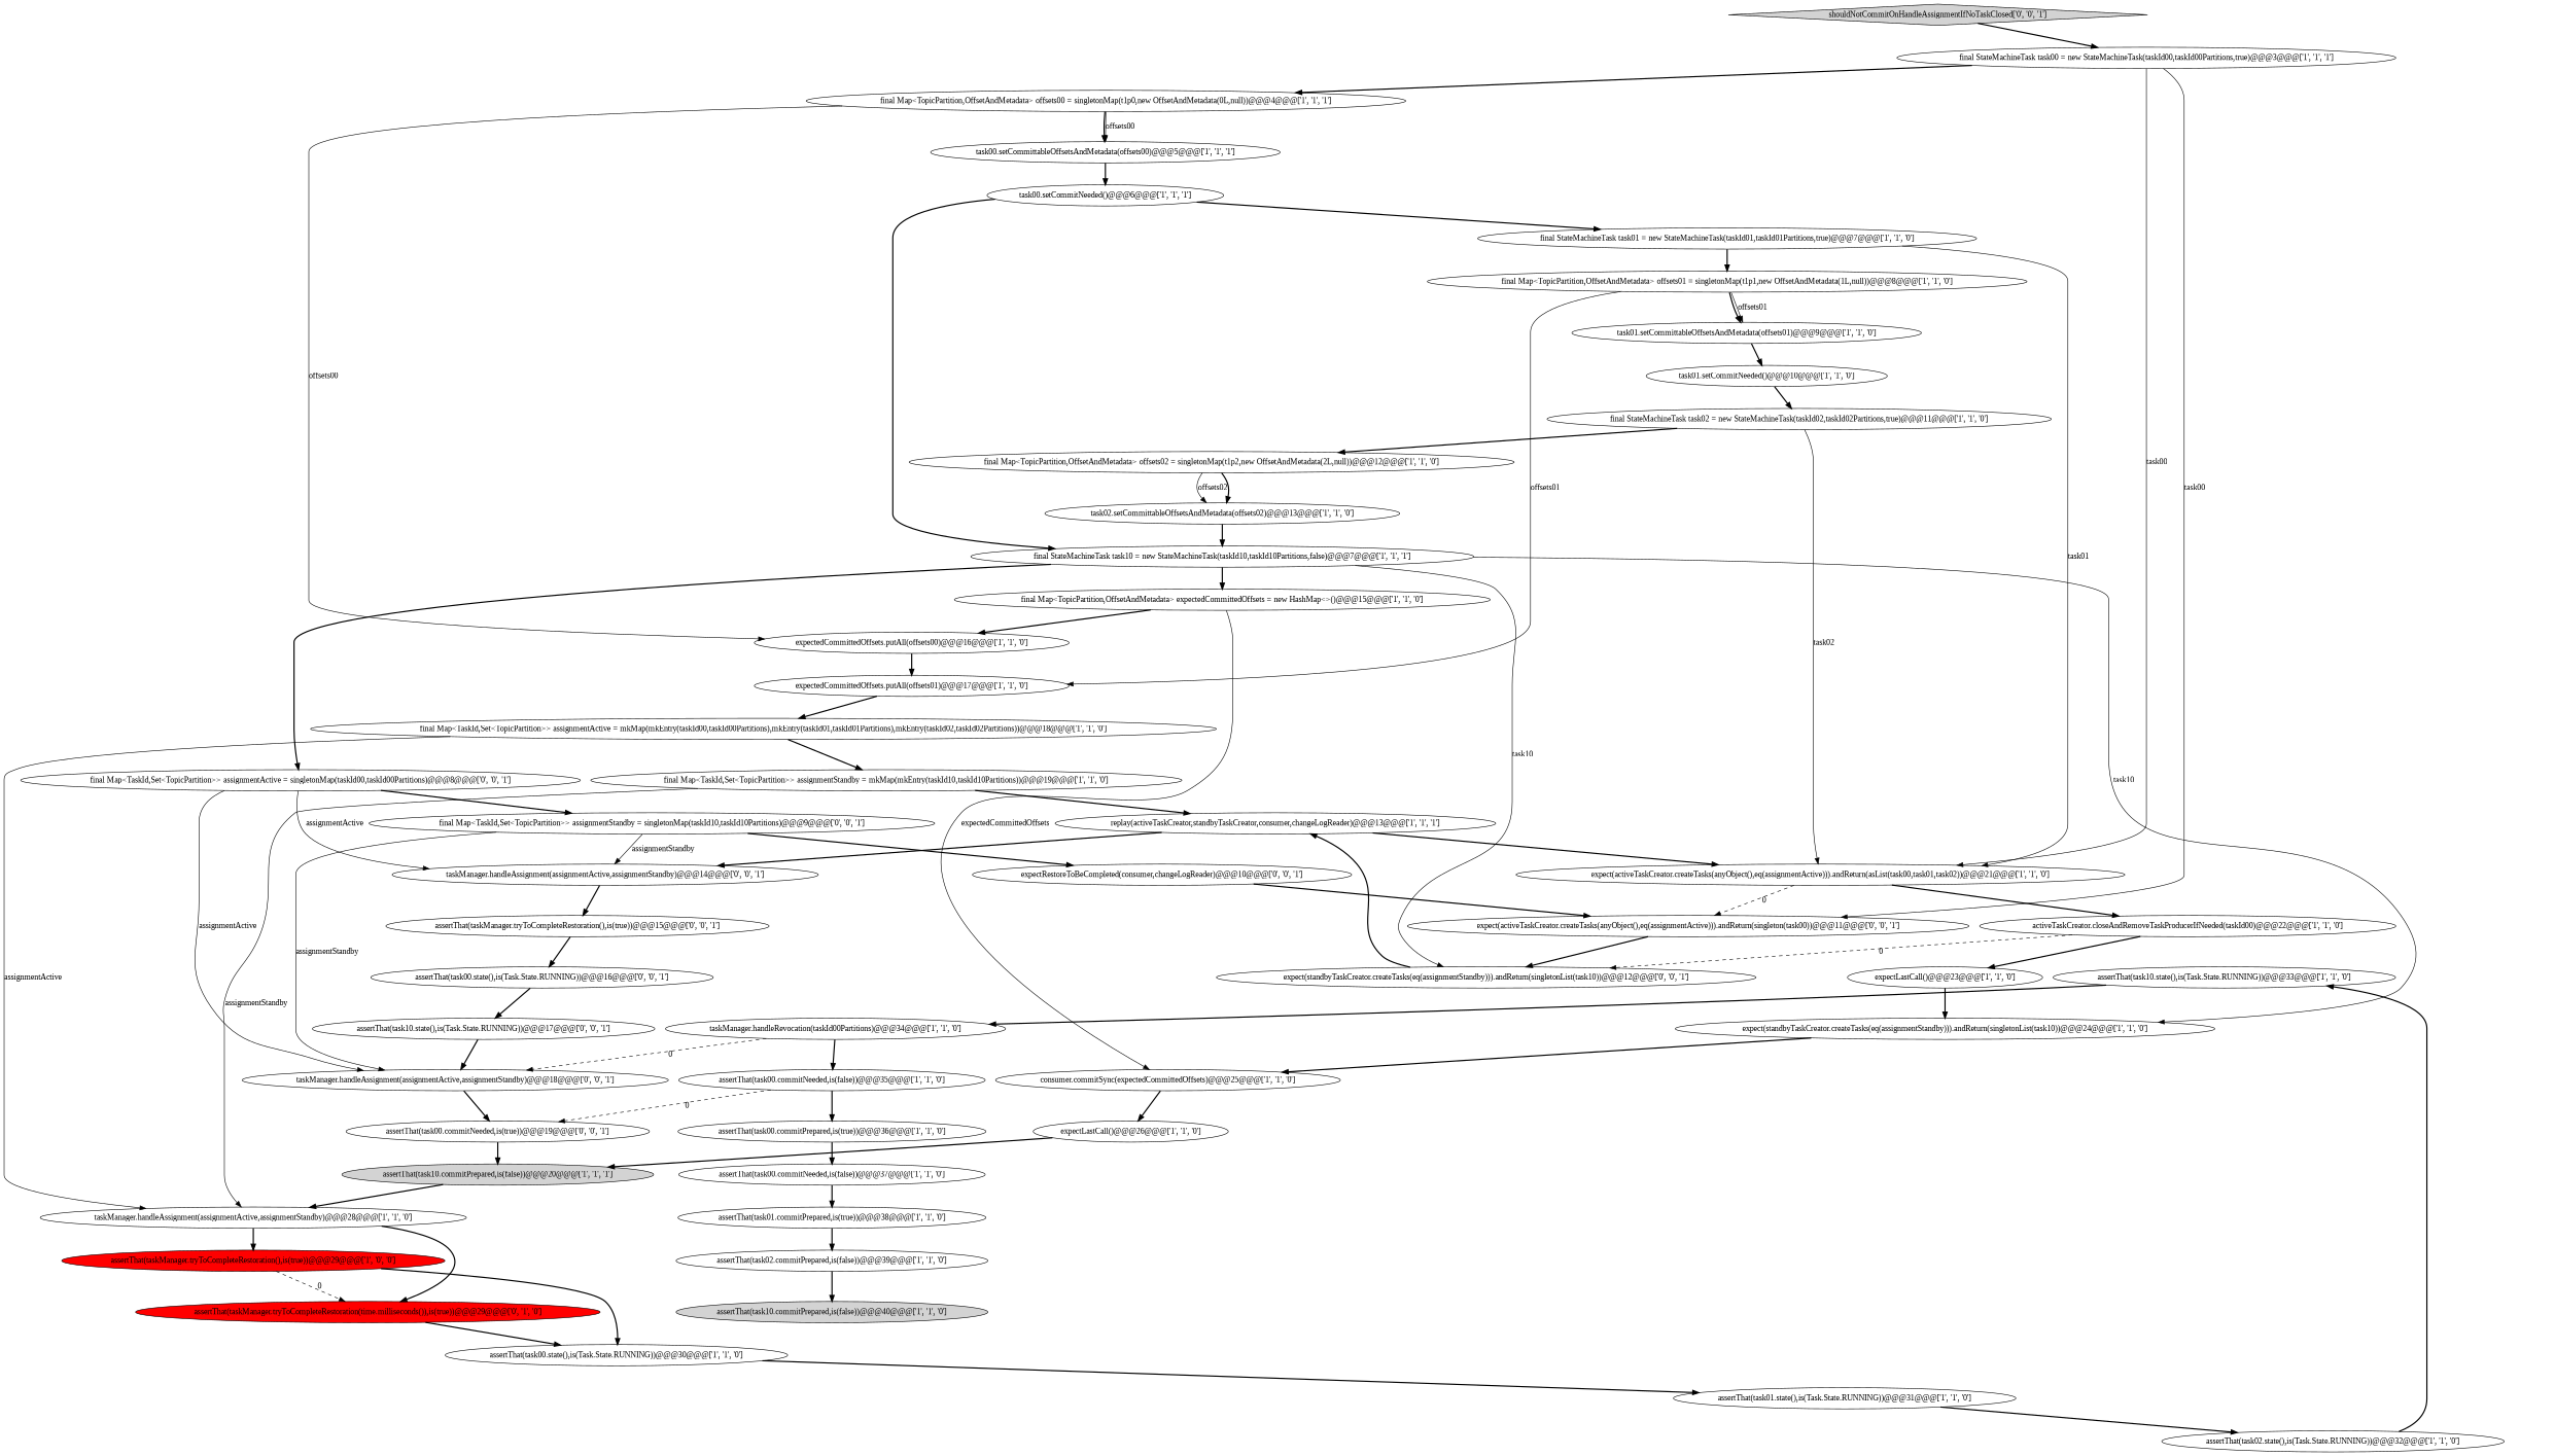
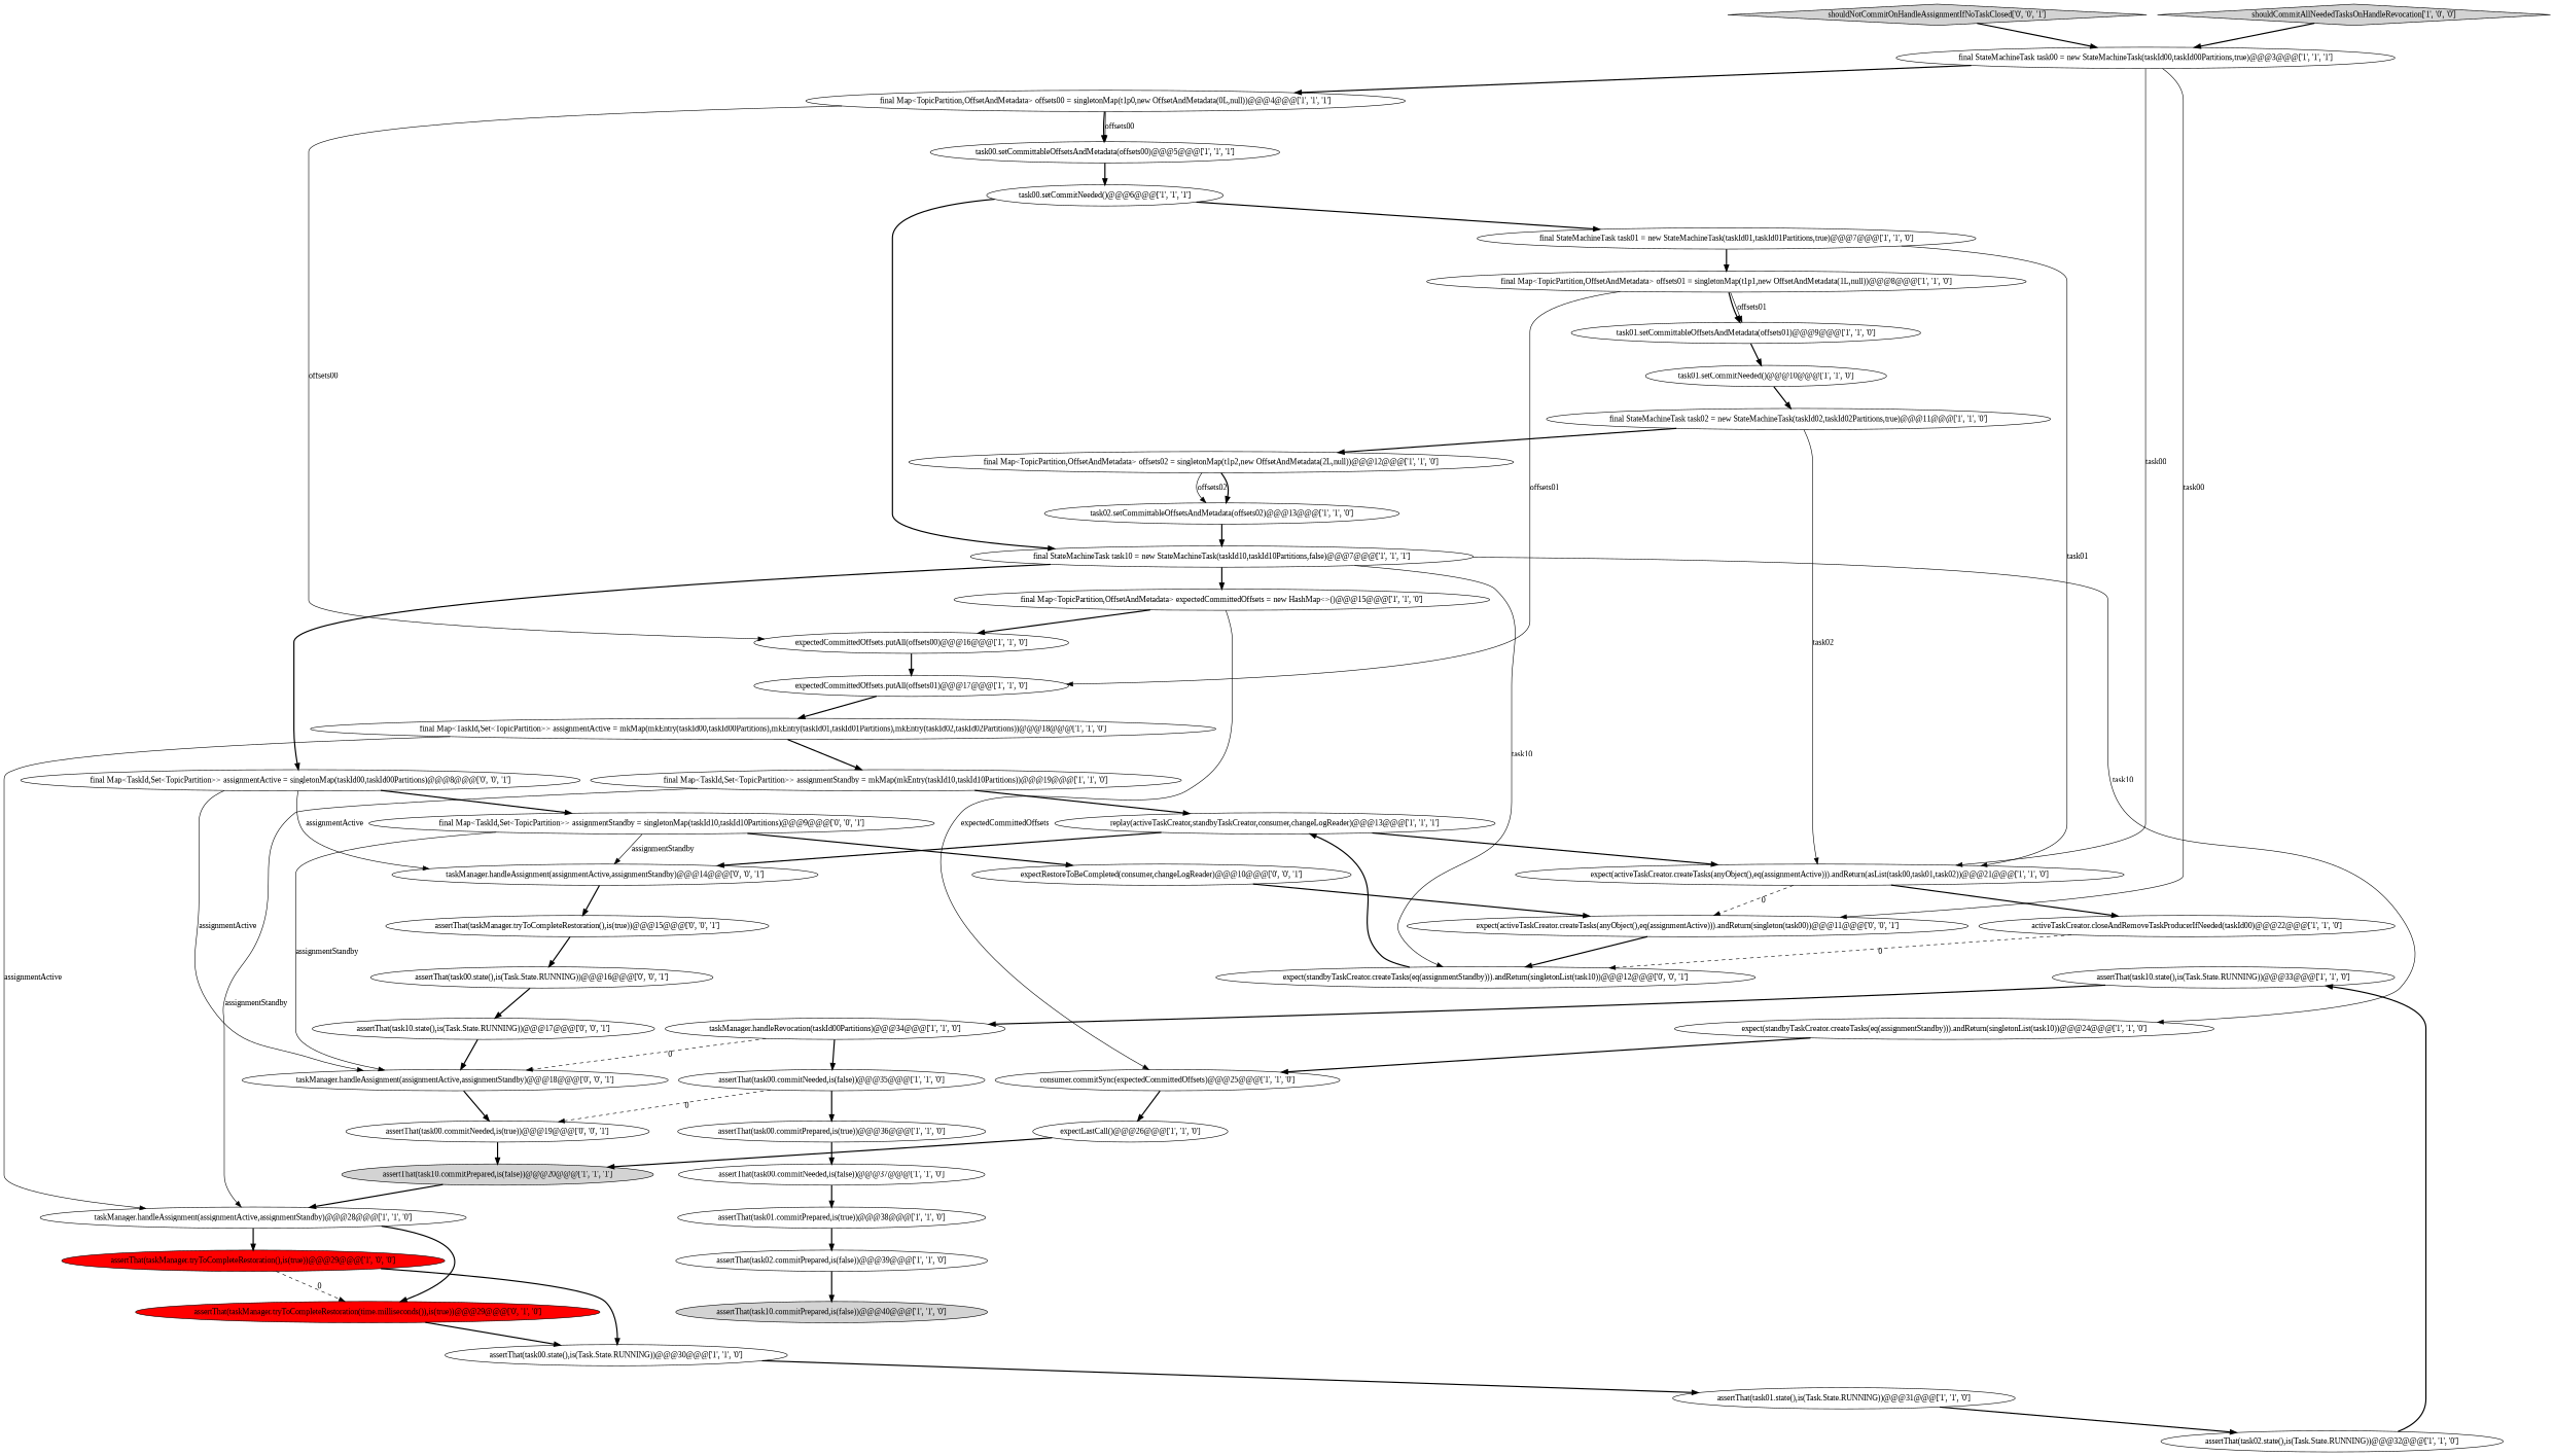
  digraph {
    fontname="Liberation Serif"
    node [fillcolor=white fontname="Liberation Serif" shape=ellipse style=filled]
    edge [fontname="Liberation Serif" style=bold]
    n1 [label="assertThat(task10.state(),is(Task.State.RUNNING))@@@33@@@['1', '1', '0']"]
    n2 [label="taskManager.handleRevocation(taskId00Partitions)@@@34@@@['1', '1', '0']"]
    n3 [label="taskManager.handleAssignment(assignmentActive,assignmentStandby)@@@18@@@['0', '0', '1']"]
    n4 [label="assertThat(task00.commitNeeded,is(false))@@@35@@@['1', '1', '0']"]
    n5 [label="final StateMachineTask task00 = new StateMachineTask(taskId00,taskId00Partitions,true)@@@3@@@['1', '1', '1']"]
    n6 [label="expect(activeTaskCreator.createTasks(anyObject(),eq(assignmentActive))).andReturn(singleton(task00))@@@11@@@['0', '0', '1']"]
    n7 [label="final Map<TopicPartition,OffsetAndMetadata> offsets00 = singletonMap(t1p0,new OffsetAndMetadata(0L,null))@@@4@@@['1', '1', '1']"]
    n8 [label="expect(activeTaskCreator.createTasks(anyObject(),eq(assignmentActive))).andReturn(asList(task00,task01,task02))@@@21@@@['1', '1', '0']"]
    n9 [label="final Map<TopicPartition,OffsetAndMetadata> expectedCommittedOffsets = new HashMap<>()@@@15@@@['1', '1', '0']"]
    n10 [label="consumer.commitSync(expectedCommittedOffsets)@@@25@@@['1', '1', '0']"]
    n11 [label="expectedCommittedOffsets.putAll(offsets00)@@@16@@@['1', '1', '0']"]
    n12 [label="expectLastCall()@@@26@@@['1', '1', '0']"]
    n13 [label="expectedCommittedOffsets.putAll(offsets01)@@@17@@@['1', '1', '0']"]
    n14 [label="expect(standbyTaskCreator.createTasks(eq(assignmentStandby))).andReturn(singletonList(task10))@@@12@@@['0', '0', '1']"]
    n15 [label="task00.setCommittableOffsetsAndMetadata(offsets00)@@@5@@@['1', '1', '1']"]
    n16 [label="activeTaskCreator.closeAndRemoveTaskProducerIfNeeded(taskId00)@@@22@@@['1', '1', '0']"]
    n17 [label="assertThat(task00.commitNeeded,is(false))@@@37@@@['1', '1', '0']"]
    n18 [label="assertThat(task01.commitPrepared,is(true))@@@38@@@['1', '1', '0']"]
    n19 [label="assertThat(task02.commitPrepared,is(false))@@@39@@@['1', '1', '0']"]
    n20 [label="assertThat(task00.commitNeeded,is(true))@@@19@@@['0', '0', '1']"]
    n21 [fillcolor=lightgray label="assertThat(task10.commitPrepared,is(false))@@@20@@@['1', '1', '1']"]
    n22 [label="taskManager.handleAssignment(assignmentActive,assignmentStandby)@@@28@@@['1', '1', '0']"]
    n23 [label="task00.setCommitNeeded()@@@6@@@['1', '1', '1']"]
    n24 [label="final StateMachineTask task01 = new StateMachineTask(taskId01,taskId01Partitions,true)@@@7@@@['1', '1', '0']"]
    n25 [label="final StateMachineTask task10 = new StateMachineTask(taskId10,taskId10Partitions,false)@@@7@@@['1', '1', '1']"]
    n26 [label="assertThat(task01.state(),is(Task.State.RUNNING))@@@31@@@['1', '1', '0']"]
    n27 [label="assertThat(task02.state(),is(Task.State.RUNNING))@@@32@@@['1', '1', '0']"]
    n28 [label="replay(activeTaskCreator,standbyTaskCreator,consumer,changeLogReader)@@@13@@@['1', '1', '1']"]
    n29 [label="task01.setCommitNeeded()@@@10@@@['1', '1', '0']"]
    n30 [label="final StateMachineTask task02 = new StateMachineTask(taskId02,taskId02Partitions,true)@@@11@@@['1', '1', '0']"]
    n31 [label="final Map<TopicPartition,OffsetAndMetadata> offsets02 = singletonMap(t1p2,new OffsetAndMetadata(2L,null))@@@12@@@['1', '1', '0']"]
    n32 [fillcolor=lightgray label="assertThat(task10.commitPrepared,is(false))@@@40@@@['1', '1', '0']"]
    n33 [label="final Map<TopicPartition,OffsetAndMetadata> offsets01 = singletonMap(t1p1,new OffsetAndMetadata(1L,null))@@@8@@@['1', '1', '0']"]
    n34 [label="task01.setCommittableOffsetsAndMetadata(offsets01)@@@9@@@['1', '1', '0']"]
    n35 [fillcolor=red label="assertThat(taskManager.tryToCompleteRestoration(),is(true))@@@29@@@['1', '0', '0']"]
    n36 [fillcolor=red label="assertThat(taskManager.tryToCompleteRestoration(time.milliseconds()),is(true))@@@29@@@['0', '1', '0']"]
    n37 [label="assertThat(task00.state(),is(Task.State.RUNNING))@@@30@@@['1', '1', '0']"]
    n38 [label="taskManager.handleAssignment(assignmentActive,assignmentStandby)@@@14@@@['0', '0', '1']"]
    n39 [label="assertThat(taskManager.tryToCompleteRestoration(),is(true))@@@15@@@['0', '0', '1']"]
    n40 [label="task02.setCommittableOffsetsAndMetadata(offsets02)@@@13@@@['1', '1', '0']"]
-   n41 [label="expectLastCall()@@@23@@@['1', '1', '0']"]
    n42 [label="expect(standbyTaskCreator.createTasks(eq(assignmentStandby))).andReturn(singletonList(task10))@@@24@@@['1', '1', '0']"]
    n43 [label="assertThat(task00.state(),is(Task.State.RUNNING))@@@16@@@['0', '0', '1']"]
    n44 [label="assertThat(task00.commitPrepared,is(true))@@@36@@@['1', '1', '0']"]
    n45 [label="final Map<TaskId,Set<TopicPartition>> assignmentStandby = mkMap(mkEntry(taskId10,taskId10Partitions))@@@19@@@['1', '1', '0']"]
    n46 [label="final Map<TaskId,Set<TopicPartition>> assignmentActive = singletonMap(taskId00,taskId00Partitions)@@@8@@@['0', '0', '1']"]
    n47 [label="final Map<TaskId,Set<TopicPartition>> assignmentStandby = singletonMap(taskId10,taskId10Partitions)@@@9@@@['0', '0', '1']"]
    n48 [fillcolor=lightgray label="shouldNotCommitOnHandleAssignmentIfNoTaskClosed['0', '0', '1']" shape=diamond]
    n49 [label="assertThat(task10.state(),is(Task.State.RUNNING))@@@17@@@['0', '0', '1']"]
    n50 [label="final Map<TaskId,Set<TopicPartition>> assignmentActive = mkMap(mkEntry(taskId00,taskId00Partitions),mkEntry(taskId01,taskId01Partitions),mkEntry(taskId02,taskId02Partitions))@@@18@@@['1', '1', '0']"]
    n51 [label="expectRestoreToBeCompleted(consumer,changeLogReader)@@@10@@@['0', '0', '1']"]
+   n52 [fillcolor=lightgray label="shouldCommitAllNeededTasksOnHandleRevocation['1', '0', '0']" shape=diamond]
    n1 -> n2
    n2 -> n3 [label=0 style=dashed]
    n2 -> n4
    n3 -> n20
    n4 -> n20 [label=0 style=dashed]
    n4 -> n44
    n5 -> n6 [label=task00 style=solid]
    n5 -> n7
    n5 -> n8 [label=task00 style=solid]
    n6 -> n14
    n7 -> n11 [label=offsets00 style=solid]
    n7 -> n15 [label=offsets00 style=solid]
    n7 -> n15
    n8 -> n6 [label=0 style=dashed]
    n8 -> n16
    n9 -> n10 [label=expectedCommittedOffsets style=solid]
    n9 -> n11
    n10 -> n12
    n11 -> n13
    n12 -> n21
    n13 -> n50
    n14 -> n28
    n15 -> n23
    n16 -> n14 [label=0 style=dashed]
-   n16 -> n41
    n17 -> n18
    n18 -> n19
    n19 -> n32
    n20 -> n21
    n21 -> n22
    n22 -> n35
    n22 -> n36
    n23 -> n24
    n23 -> n25
    n24 -> n8 [label=task01 style=solid]
    n24 -> n33
    n25 -> n9
    n25 -> n14 [label=task10 style=solid]
    n25 -> n42 [label=task10 style=solid]
    n25 -> n46
    n26 -> n27
    n27 -> n1
    n28 -> n8
    n28 -> n38
    n29 -> n30
    n30 -> n8 [label=task02 style=solid]
    n30 -> n31
    n31 -> n40 [label=offsets02 style=solid]
    n31 -> n40
    n33 -> n13 [label=offsets01 style=solid]
    n33 -> n34
    n33 -> n34 [label=offsets01 style=solid]
    n34 -> n29
    n35 -> n36 [label=0 style=dashed]
    n35 -> n37
    n36 -> n37
    n37 -> n26
    n38 -> n39
    n39 -> n43
    n40 -> n25
-   n41 -> n42
    n42 -> n10
    n43 -> n49
    n44 -> n17
    n45 -> n22 [label=assignmentStandby style=solid]
    n45 -> n28
    n46 -> n3 [label=assignmentActive style=solid]
    n46 -> n38 [label=assignmentActive style=solid]
    n46 -> n47
    n47 -> n3 [label=assignmentStandby style=solid]
    n47 -> n38 [label=assignmentStandby style=solid]
    n47 -> n51
    n48 -> n5
    n49 -> n3
    n50 -> n22 [label=assignmentActive style=solid]
    n50 -> n45
    n51 -> n6
+   n52 -> n5
  }
